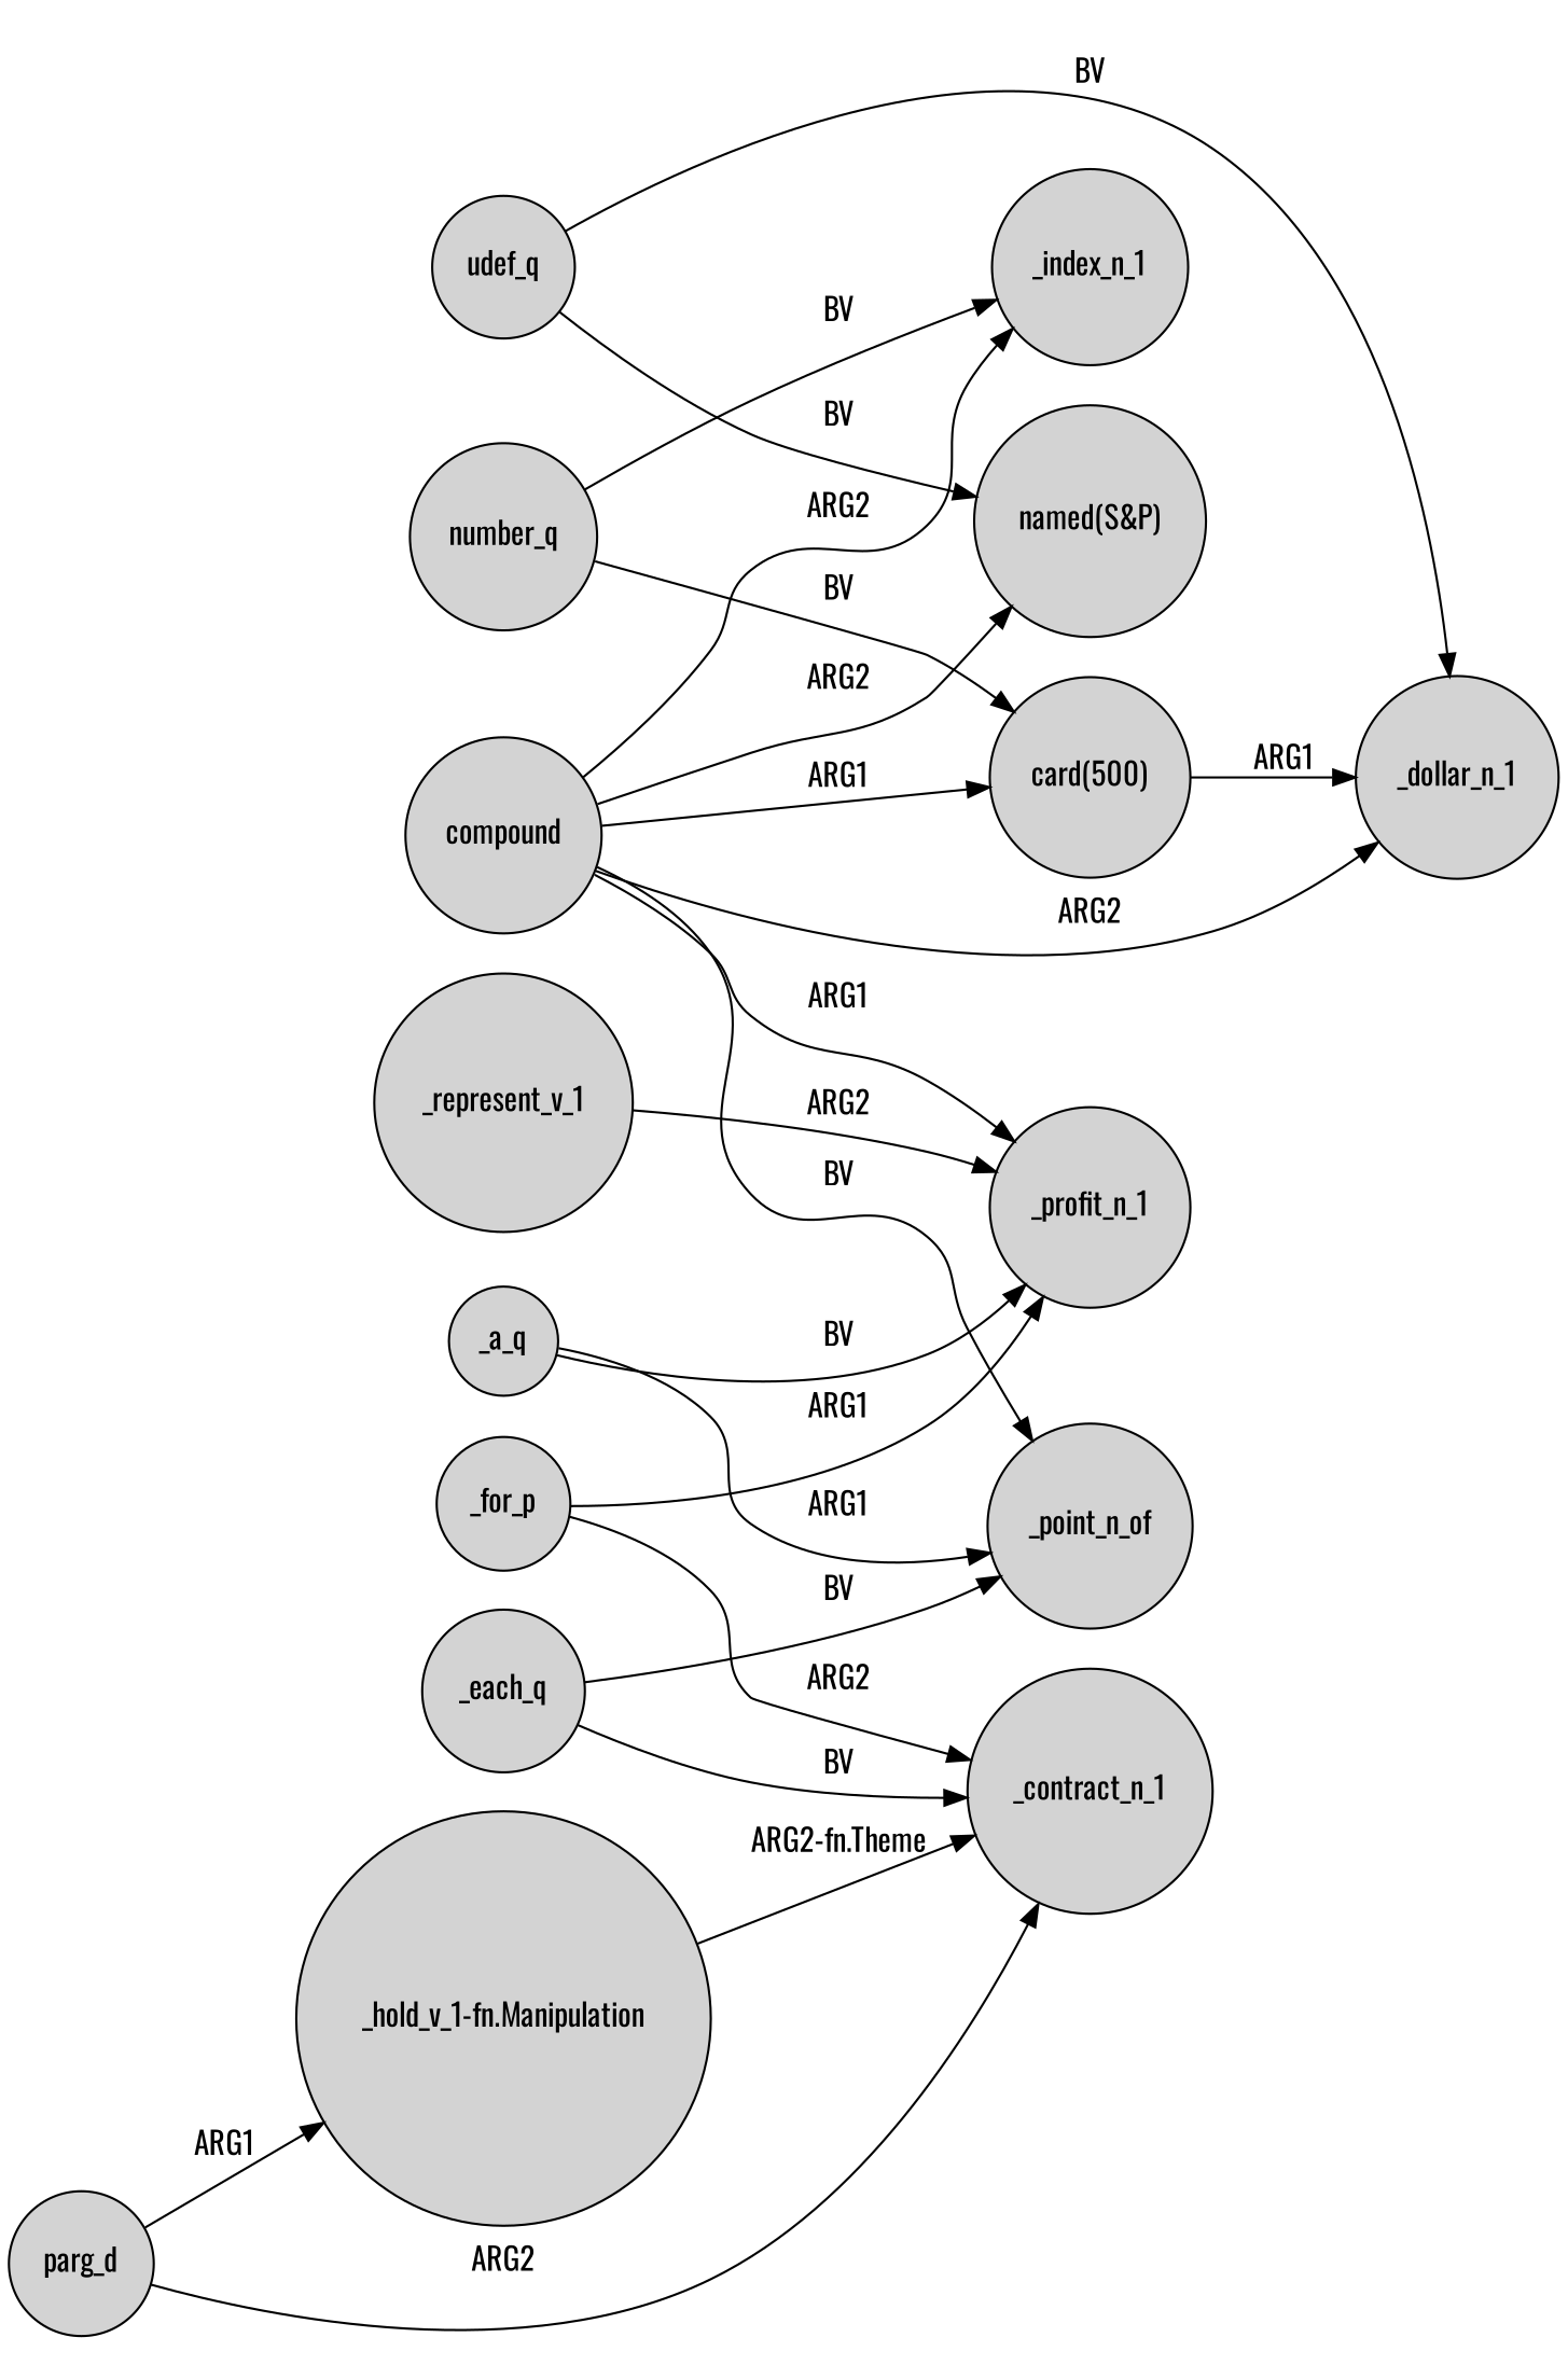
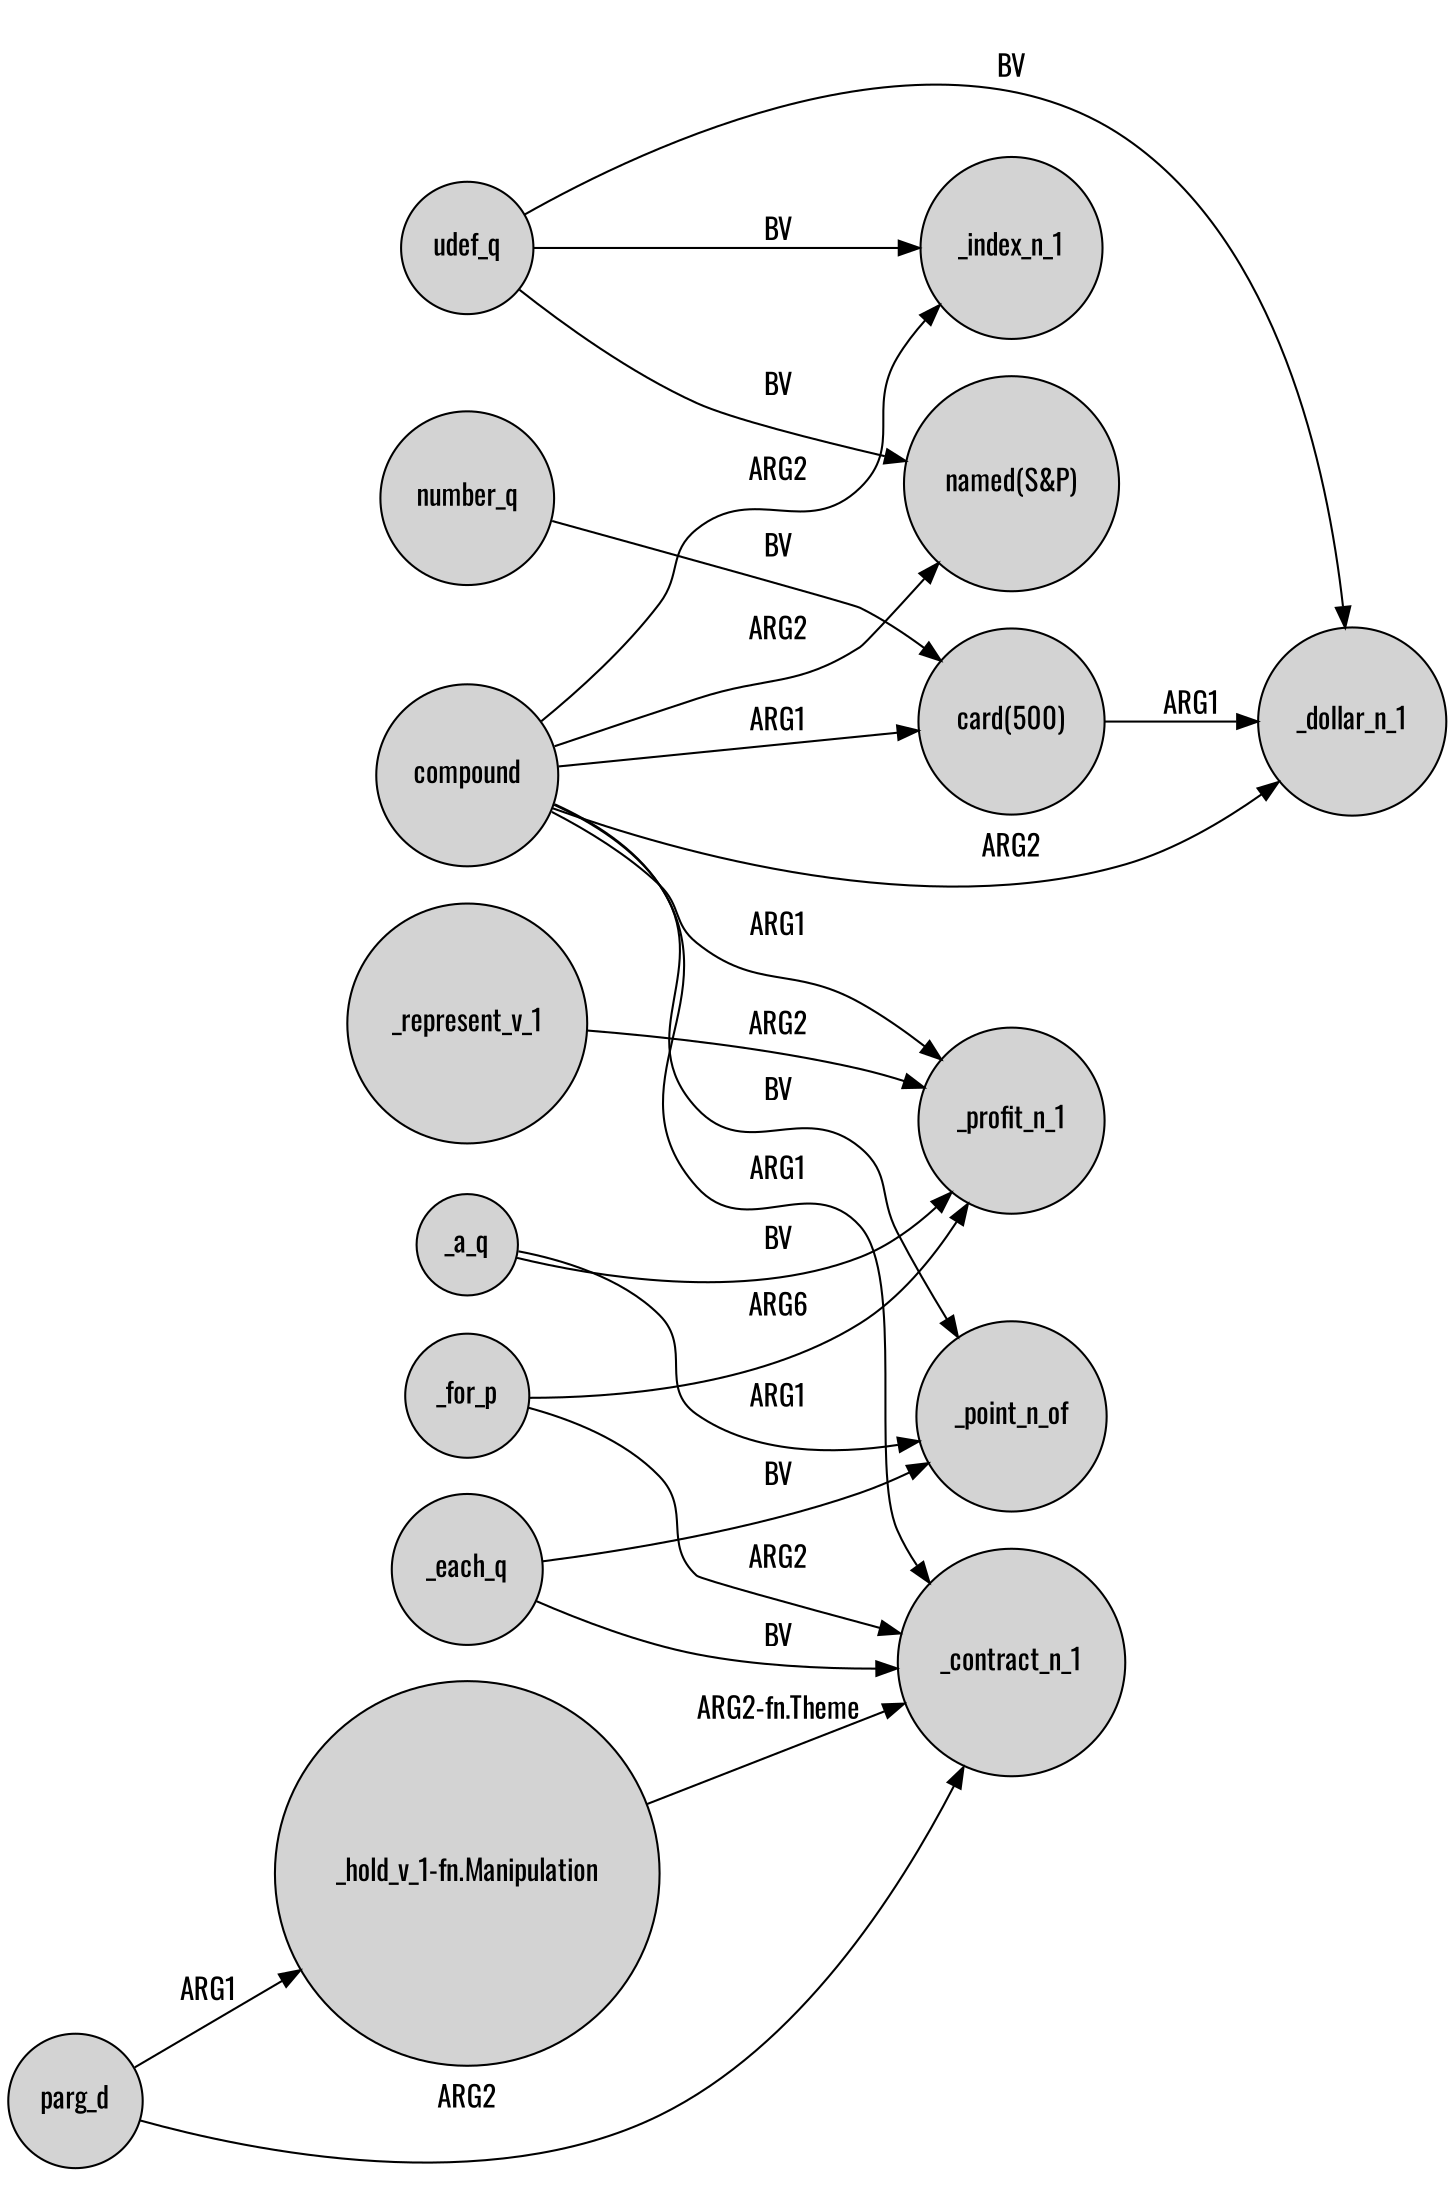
  digraph {
    fontname=Oswald
    rankdir=LR
    node [fontname=Oswald shape=circle style=filled]
    edge [fontname=Oswald]
    compound
    _index_n_1
    _contract_n_1
    _profit_n_1
    "named(S&P)"
    "card(500)"
    _point_n_of
    _dollar_n_1
    _for_p
    "_hold_v_1-fn.Manipulation"
    udef_q
    number_q
    _each_q
    parg_d
    _represent_v_1
    _a_q
    compound -> _index_n_1 [label=ARG2]
+   compound -> _contract_n_1 [label=ARG1]
    compound -> _profit_n_1 [label=ARG1]
    compound -> "named(S&P)" [label=ARG2]
    compound -> "card(500)" [label=ARG1]
    compound -> _point_n_of [label=BV]
    compound -> _dollar_n_1 [label=ARG2]
    "card(500)" -> _dollar_n_1 [label=ARG1]
    _for_p -> _contract_n_1 [label=ARG2]
-   _for_p -> _profit_n_1 [label=ARG1]
+   _for_p -> _profit_n_1 [label=ARG6]
    "_hold_v_1-fn.Manipulation" -> _contract_n_1 [label="ARG2-fn.Theme"]
-   number_q -> _index_n_1 [label=BV]
+   udef_q -> _index_n_1 [label=BV]
    udef_q -> "named(S&P)" [label=BV]
    udef_q -> _dollar_n_1 [label=BV]
    number_q -> "card(500)" [label=BV]
    _each_q -> _contract_n_1 [label=BV]
    _each_q -> _point_n_of [label=BV]
    parg_d -> _contract_n_1 [label=ARG2]
    parg_d -> "_hold_v_1-fn.Manipulation" [label=ARG1]
    _represent_v_1 -> _profit_n_1 [label=ARG2]
    _a_q -> _profit_n_1 [label=BV]
    _a_q -> _point_n_of [label=ARG1]
  }
